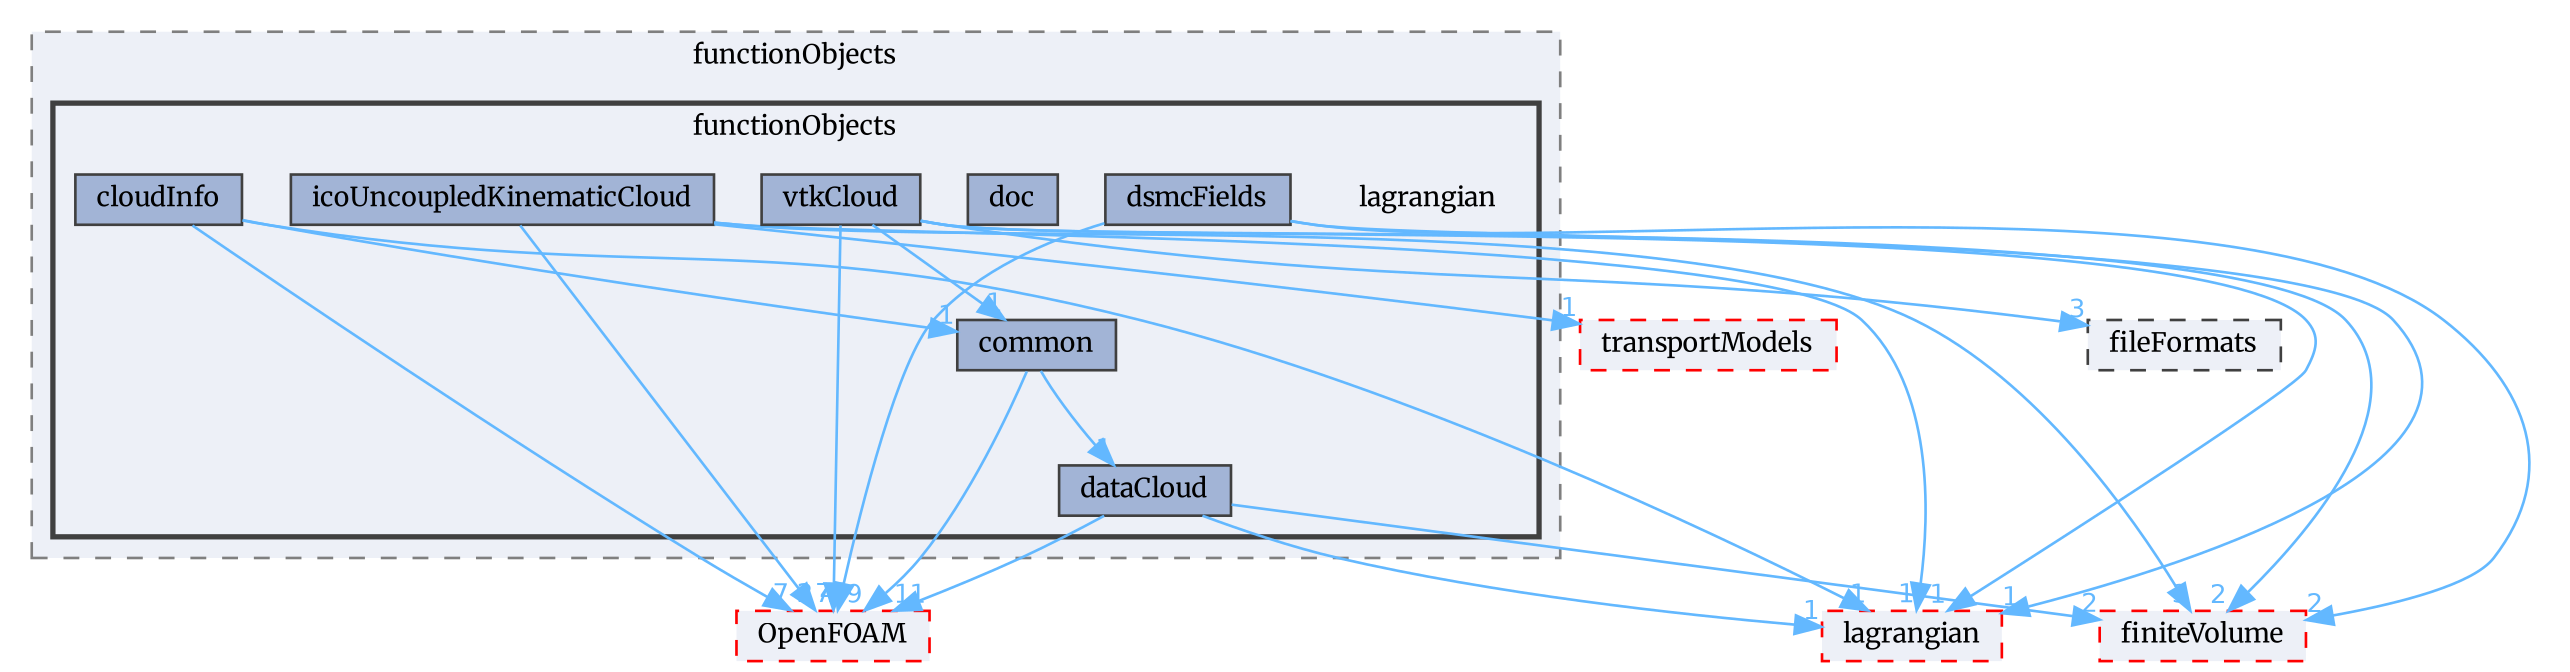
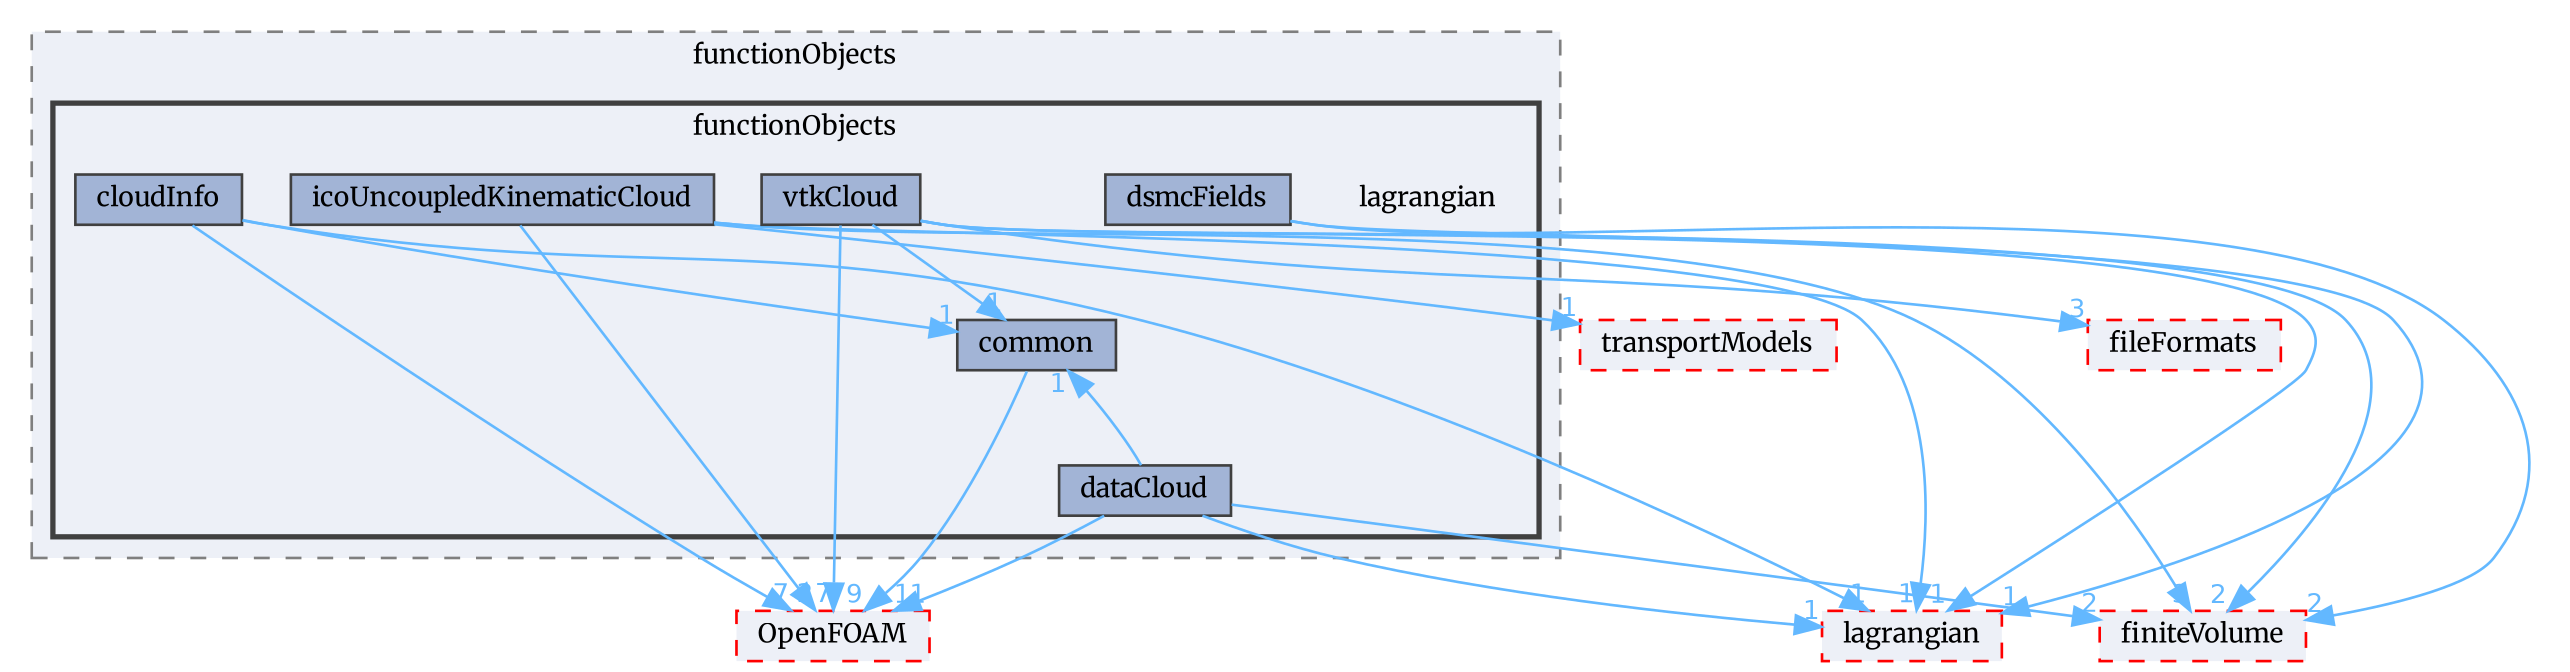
  digraph {
    compound=true
    fontname=Merriweather
    node [fontname=Merriweather fontsize=10 shape=box color=grey25 fillcolor="#a2b4d6" style=filled]
    edge [color=steelblue1 fontcolor=steelblue1 fontname=Merriweather fontsize=10 headlabel=1 labeldistance=1.5 labelfontname=Helvetica labelfontsize=10]
    n1 [height=0.2 label=lagrangian shape=plaintext width=0.4 color="" fillcolor="" style=""]
    n2 [height=0.2 label=cloudInfo width=0.4]
    n3 [height=0.2 label=common width=0.4]
    n4 [height=0.2 label=dataCloud width=0.4]
-   n5 [height=0.2 label=doc width=0.4]
    n6 [height=0.2 label=dsmcFields width=0.4]
    n7 [height=0.2 label=icoUncoupledKinematicCloud width=0.4]
    n8 [height=0.2 label=vtkCloud width=0.4]
    n9 [color=red fillcolor="#edf0f7" height=0.2 label=OpenFOAM style="filled,dashed" width=0.4]
    n10 [color=red fillcolor="#edf0f7" height=0.2 label=lagrangian style="filled,dashed" width=0.4]
    n11 [color=red fillcolor="#edf0f7" height=0.2 label=finiteVolume style="filled,dashed" width=0.4]
    n12 [color=red fillcolor="#edf0f7" height=0.2 label=transportModels style="filled,dashed" width=0.4]
-   n13 [fillcolor="#edf0f7" height=0.2 label=fileFormats style="filled,dashed" width=0.4]
+   n13 [color=red fillcolor="#edf0f7" height=0.2 label=fileFormats style="filled,dashed" width=0.4]
    subgraph cluster_1 {
      bgcolor="#edf0f7"
      fontsize=10
      label=functionObjects
      pencolor=grey50
      style="filled,dashed"
      subgraph cluster_2 {
        bgcolor="#edf0f7"
        fontsize=10
        pencolor=grey25
        style="filled,bold"
        n1
        n2
        n3
        n4
-       n5
        n6
        n7
        n8
      }
    }
    n2 -> n3
    n2 -> n9 [headlabel=7]
    n2 -> n10
    n3 -> n9 [headlabel=9]
-   n3 -> n4
+   n4 -> n3
    n4 -> n9 [headlabel=11]
    n4 -> n10
    n4 -> n11 [headlabel=2]
-   n6 -> n9 [headlabel=4]
    n6 -> n10
    n6 -> n11 [headlabel=2]
    n7 -> n9 [headlabel=2]
    n7 -> n10
    n7 -> n11 [headlabel=3]
    n7 -> n12
    n8 -> n3
    n8 -> n9 [headlabel=7]
    n8 -> n10
    n8 -> n11 [headlabel=2]
    n8 -> n13 [headlabel=3]
  }
